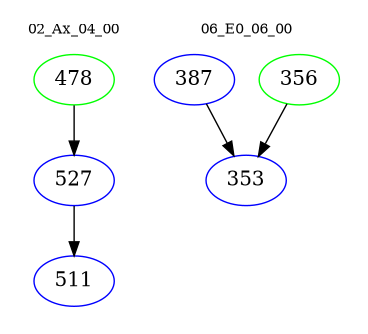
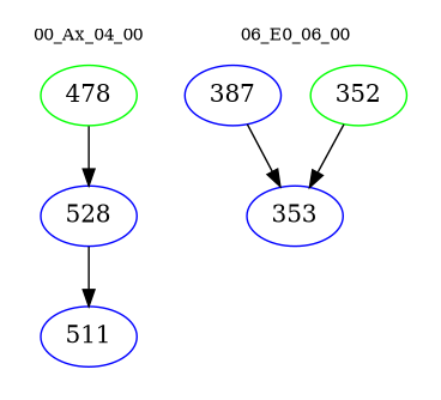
  digraph {
    node [color=blue]
    edge [color=black]
    n1 [color=green label=478]
-   n2 [label=527]
+   n2 [label=528]
    n3 [label=511]
-   n4 [color=green label=356]
+   n4 [color=green label=352]
    n5 [label=353]
    n6 [label=387]
    subgraph cluster_1 {
      color=white
      fontsize=10
-     label="02_Ax_04_00"
+     label="00_Ax_04_00"
      n1
      n2
      n3
    }
    subgraph cluster_2 {
      color=white
      fontsize=10
      label="06_E0_06_00"
      n4
      n5
      n6
    }
    n1 -> n2
    n2 -> n3
    n4 -> n5
    n6 -> n5
  }
